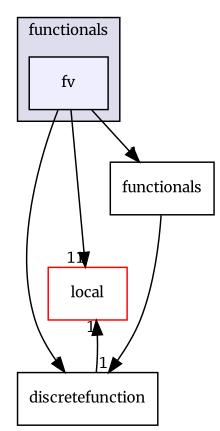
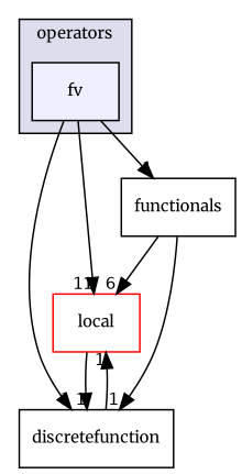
  digraph {
    compound=true
    fontname=Merriweather
    node [fillcolor=white fontname=Merriweather fontsize=10 shape=box style=filled]
    edge [fontname=Merriweather headlabel=1 labeldistance=1.5 labelfontname=Helvetica labelfontsize=10]
    n1 [fillcolor="#eeeeff" label=fv pencolor=black]
    n2 [color=red label=local]
    n3 [label=discretefunction fillcolor="" style=""]
    n4 [color=black label=functionals]
    subgraph cluster_1 {
      bgcolor="#ddddee"
      fontsize=10
-     label=functionals
+     label=operators
      pencolor=black
      n1
    }
    n1 -> n2 [headlabel=11]
    n1 -> n3
    n1 -> n4
+   n2 -> n3
    n3 -> n2
+   n4 -> n2 [headlabel=6]
    n4 -> n3
  }
